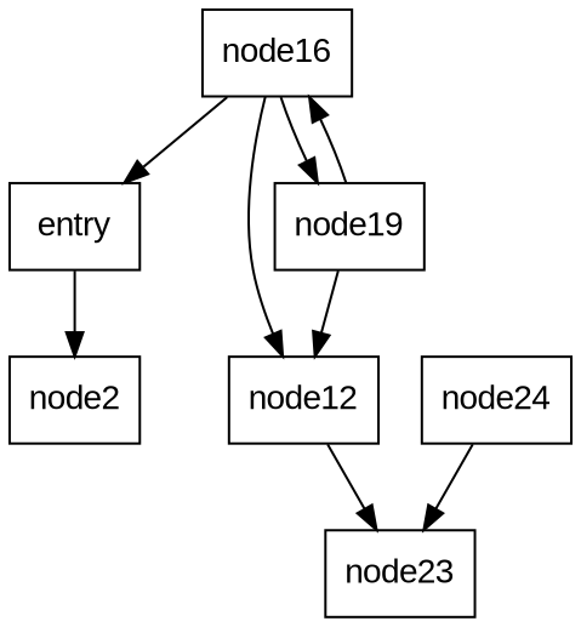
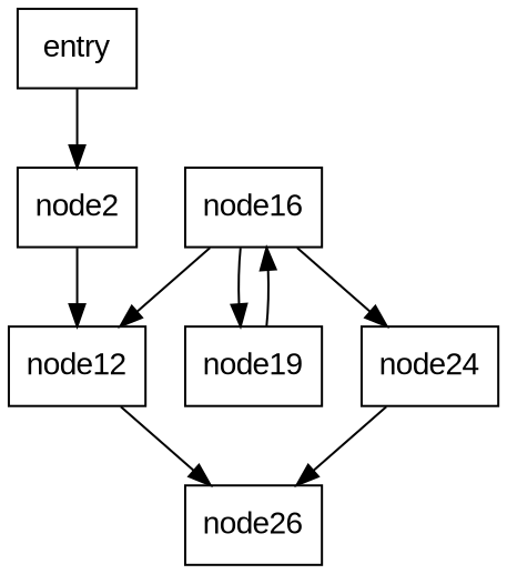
  digraph {
    fontname="Liberation Sans"
    node [fontname="Liberation Sans" shape=box]
    edge [fontname="Liberation Sans"]
    n1 [label=entry]
    n2 [label=node2]
    n3 [label=node12]
-   n4 [label=node23]
+   n4 [label=node26]
    n5 [label=node16]
    n6 [label=node19]
    n7 [label=node24]
    n1 -> n2
-   n6 -> n3
+   n2 -> n3
    n3 -> n4
    n5 -> n3
    n5 -> n6
-   n5 -> n1
+   n5 -> n7
    n6 -> n5
    n7 -> n4
  }
